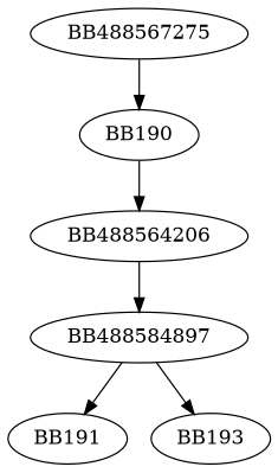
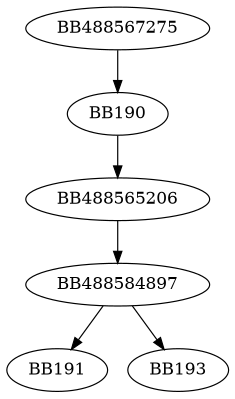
  digraph {
    BB488567275
    BB190
-   BB488564206
+   BB488564206 [label=BB488565206]
    BB488584897
    BB191
    BB193
    BB488567275 -> BB190
    BB190 -> BB488564206
    BB488564206 -> BB488584897
    BB488584897 -> BB191
    BB488584897 -> BB193
  }
